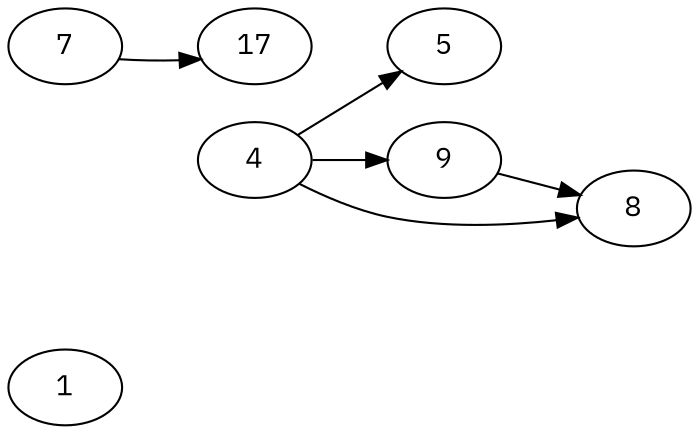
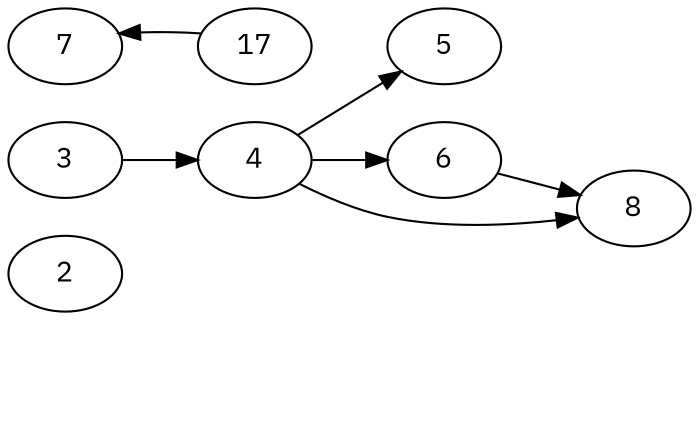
  digraph {
    fontname="IBM Plex Sans"
    rankdir=LR
    node [alpha=0.04 fontname="IBM Plex Sans"]
    edge [fontname="IBM Plex Sans"]
-   1 [alpha=0.12 expect_size=19769344]
+   2 [expect_size=48264192]
+   3 [alpha=0.16 expect_size=32550912]
    4 [alpha=0.11 expect_size=41124864]
    5 [alpha=0.09 expect_size=45063168]
-   6 [alpha=0.03 expect_size=11580416 label=9]
+   6 [alpha=0.03 expect_size=11580416]
    8 [alpha=0.05 expect_size=42229760]
    7 [alpha=0.11 expect_size=45483008]
    n9 [expect_size=37244928 label=17]
+   3 -> 4
    4 -> 5
    4 -> 6
    4 -> 8
    6 -> 8
-   7 -> n9
+   n9 -> 7
  }
